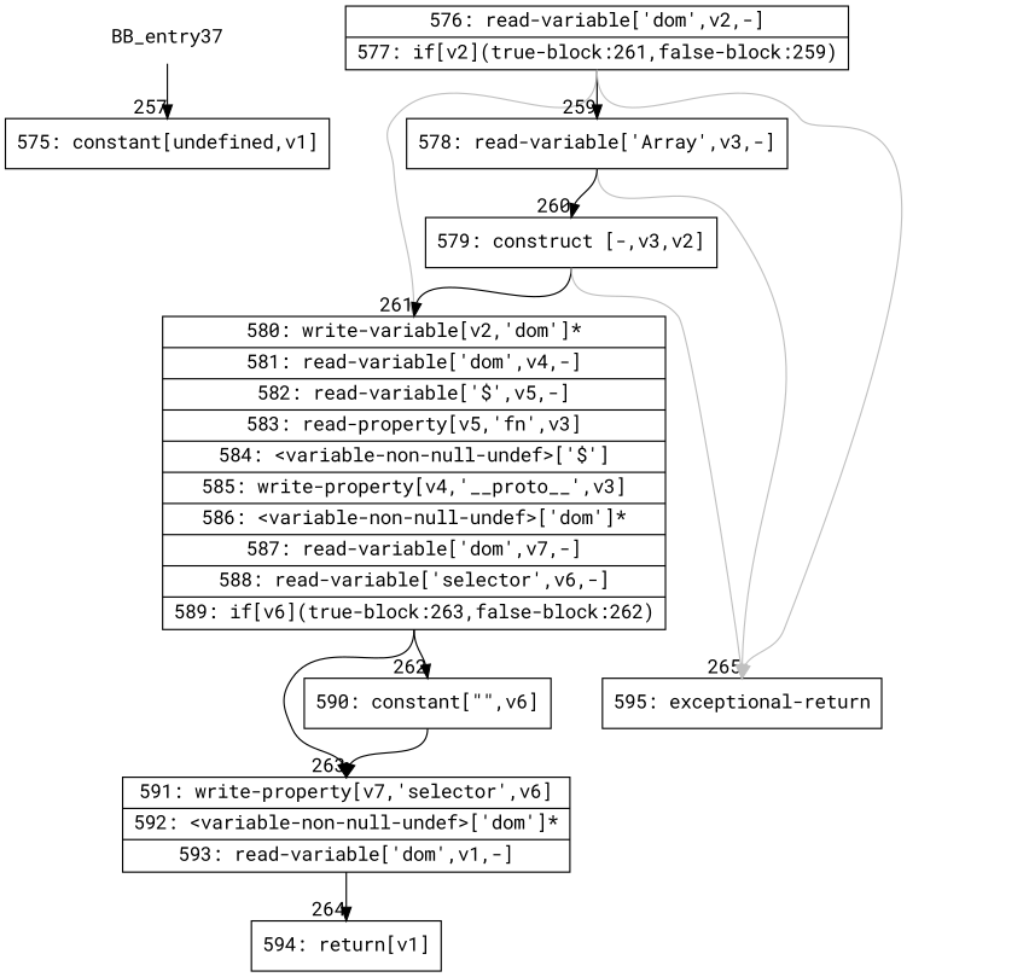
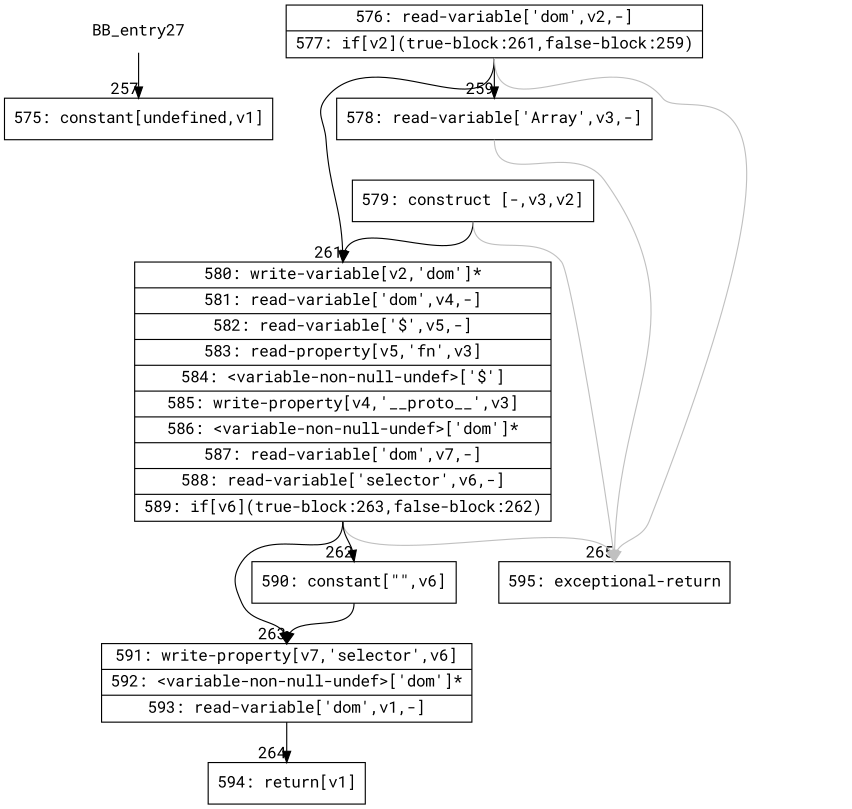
  digraph {
    fontname="Roboto Mono"
    rankdir=TD
    node [fontname="Roboto Mono" shape=record]
    edge [fontname="Roboto Mono" headport=n tailport=s]
-   BB_entry27 [shape=none label=BB_entry37]
+   BB_entry27 [shape=none]
    n2 [label="{575: constant[undefined,v1]}"]
    n3 [label="{576: read-variable['dom',v2,-]|577: if[v2](true-block:261,false-block:259)}"]
    n4 [label="{580: write-variable[v2,'dom']*|581: read-variable['dom',v4,-]|582: read-variable['$',v5,-]|583: read-property[v5,'fn',v3]|584: \<variable-non-null-undef\>['$']|585: write-property[v4,'__proto__',v3]|586: \<variable-non-null-undef\>['dom']*|587: read-variable['dom',v7,-]|588: read-variable['selector',v6,-]|589: if[v6](true-block:263,false-block:262)}"]
    n5 [label="{578: read-variable['Array',v3,-]}"]
    n6 [label="{595: exceptional-return}"]
    n7 [label="{591: write-property[v7,'selector',v6]|592: \<variable-non-null-undef\>['dom']*|593: read-variable['dom',v1,-]}"]
    n8 [label="{590: constant[\"\",v6]}"]
    n9 [label="{579: construct [-,v3,v2]}"]
    n10 [label="{594: return[v1]}"]
    BB_entry27 -> n2 [headlabel="    257"]
-   n3 -> n4 [headlabel="      261" color=gray]
+   n3 -> n4 [headlabel="      261"]
    n3 -> n5 [headlabel="      259"]
    n3 -> n6 [color=gray headlabel="      265"]
+   n4 -> n6 [color=gray]
    n4 -> n7 [headlabel="      263"]
    n4 -> n8 [headlabel="      262"]
    n5 -> n6 [color=gray]
-   n5 -> n9 [headlabel="      260"]
    n7 -> n10 [headlabel="      264"]
    n8 -> n7
    n9 -> n4
    n9 -> n6 [color=gray]
  }
